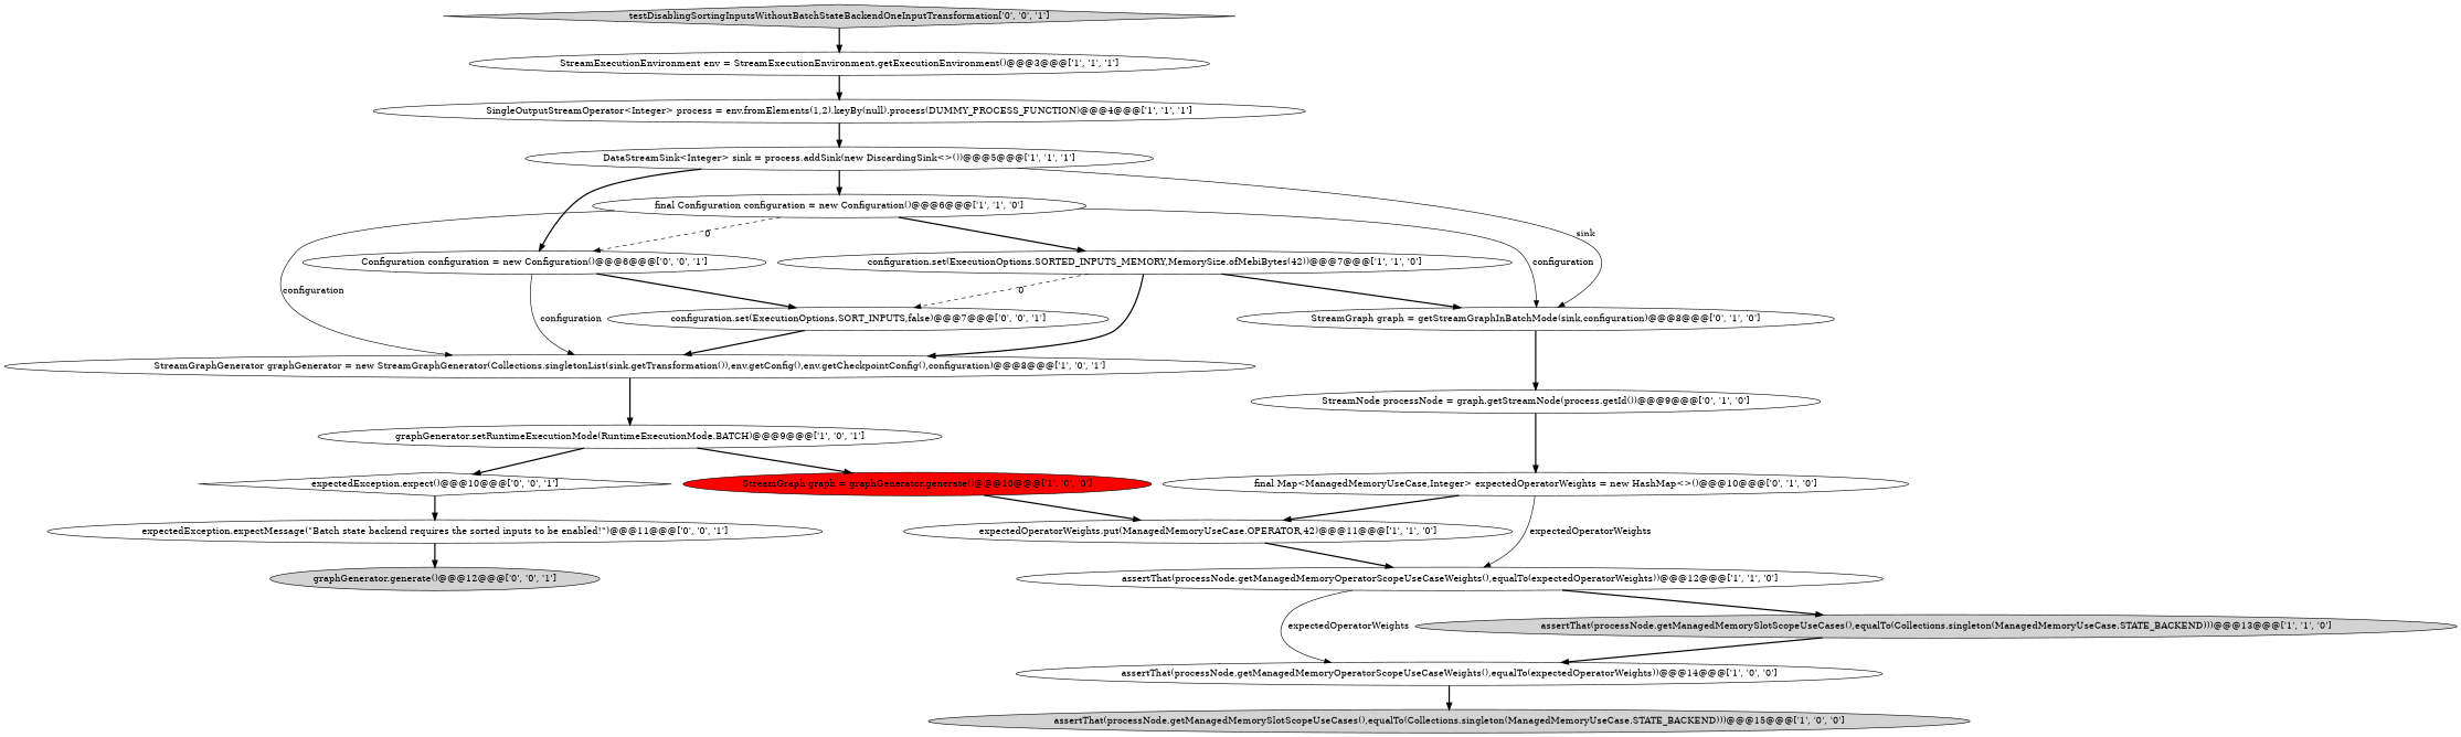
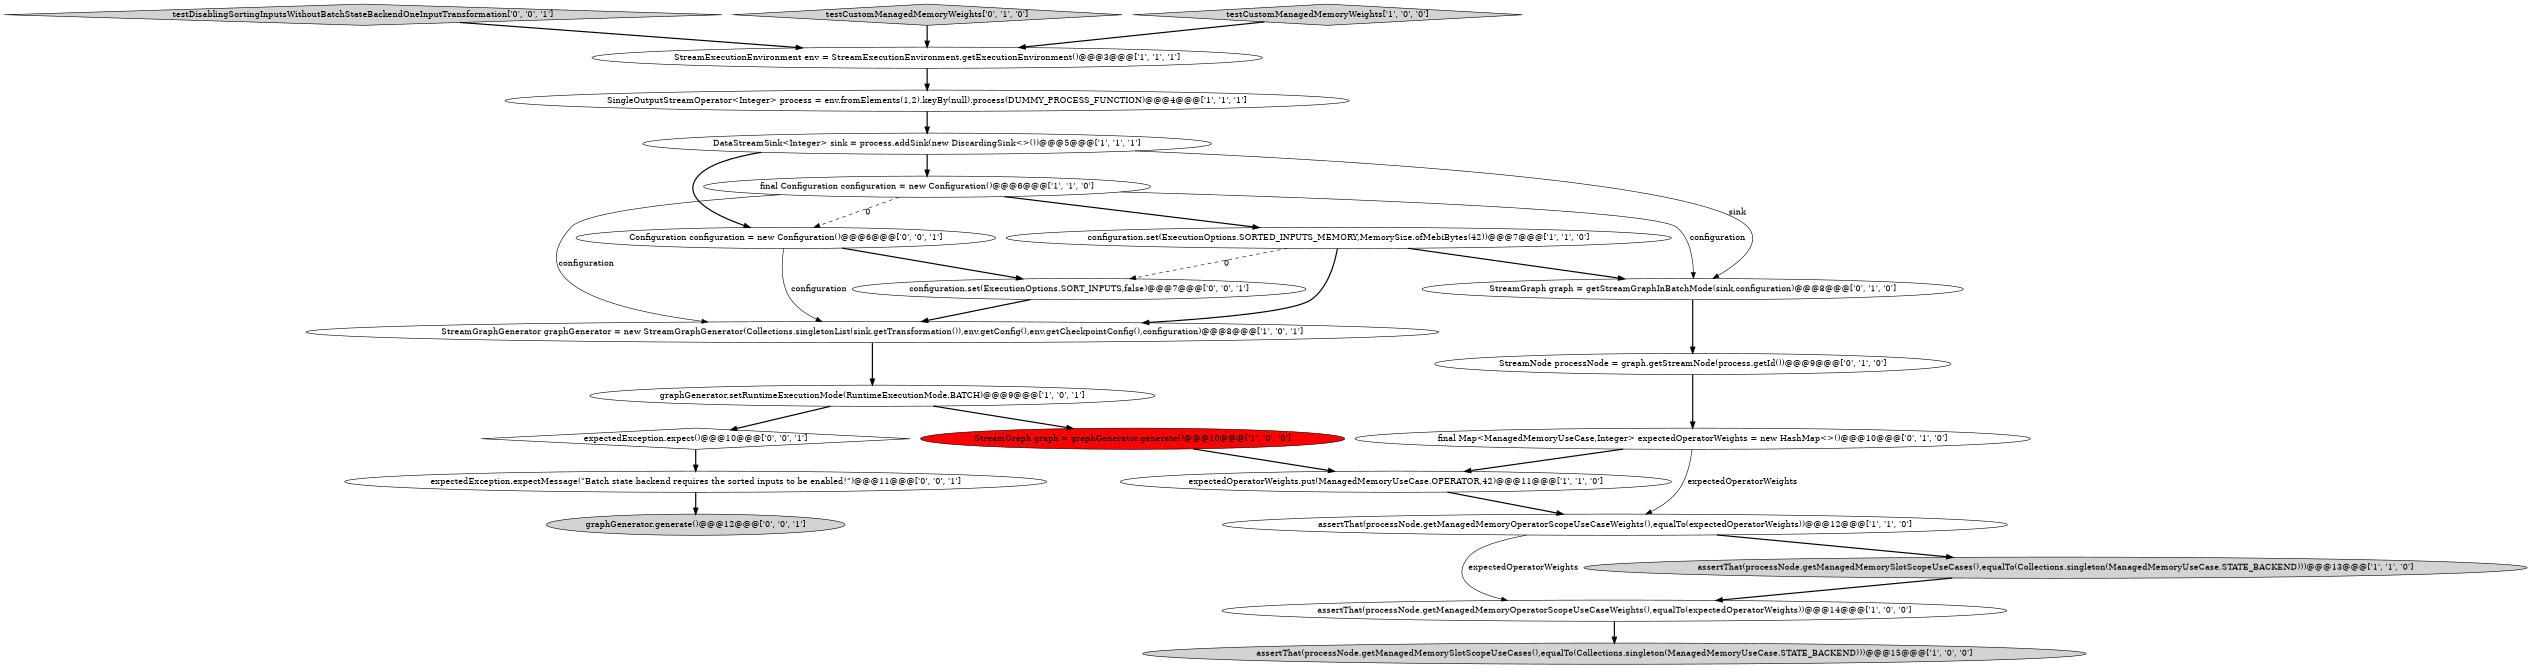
  digraph {
    node [fillcolor=white shape=ellipse style=filled]
    edge [style=bold]
    n1 [label="assertThat(processNode.getManagedMemoryOperatorScopeUseCaseWeights(),equalTo(expectedOperatorWeights))@@@14@@@['1', '0', '0']"]
    n2 [fillcolor=lightgray label="assertThat(processNode.getManagedMemorySlotScopeUseCases(),equalTo(Collections.singleton(ManagedMemoryUseCase.STATE_BACKEND)))@@@15@@@['1', '0', '0']"]
    n3 [fillcolor=lightgray label="assertThat(processNode.getManagedMemorySlotScopeUseCases(),equalTo(Collections.singleton(ManagedMemoryUseCase.STATE_BACKEND)))@@@13@@@['1', '1', '0']"]
    n4 [label="graphGenerator.setRuntimeExecutionMode(RuntimeExecutionMode.BATCH)@@@9@@@['1', '0', '1']"]
    n5 [fillcolor=red label="StreamGraph graph = graphGenerator.generate()@@@10@@@['1', '0', '0']"]
    n6 [label="expectedException.expect()@@@10@@@['0', '0', '1']" shape=diamond]
    n7 [label="expectedOperatorWeights.put(ManagedMemoryUseCase.OPERATOR,42)@@@11@@@['1', '1', '0']"]
    n8 [label="expectedException.expectMessage(\"Batch state backend requires the sorted inputs to be enabled!\")@@@11@@@['0', '0', '1']"]
    n9 [label="final Map<ManagedMemoryUseCase,Integer> expectedOperatorWeights = new HashMap<>()@@@10@@@['0', '1', '0']"]
    n10 [label="assertThat(processNode.getManagedMemoryOperatorScopeUseCaseWeights(),equalTo(expectedOperatorWeights))@@@12@@@['1', '1', '0']"]
    n11 [label="DataStreamSink<Integer> sink = process.addSink(new DiscardingSink<>())@@@5@@@['1', '1', '1']"]
    n12 [label="Configuration configuration = new Configuration()@@@6@@@['0', '0', '1']"]
    n13 [label="final Configuration configuration = new Configuration()@@@6@@@['1', '1', '0']"]
    n14 [label="StreamGraph graph = getStreamGraphInBatchMode(sink,configuration)@@@8@@@['0', '1', '0']"]
    n15 [label="configuration.set(ExecutionOptions.SORT_INPUTS,false)@@@7@@@['0', '0', '1']"]
    n16 [label="StreamGraphGenerator graphGenerator = new StreamGraphGenerator(Collections.singletonList(sink.getTransformation()),env.getConfig(),env.getCheckpointConfig(),configuration)@@@8@@@['1', '0', '1']"]
    n17 [label="configuration.set(ExecutionOptions.SORTED_INPUTS_MEMORY,MemorySize.ofMebiBytes(42))@@@7@@@['1', '1', '0']"]
    n18 [label="StreamNode processNode = graph.getStreamNode(process.getId())@@@9@@@['0', '1', '0']"]
    n19 [label="StreamExecutionEnvironment env = StreamExecutionEnvironment.getExecutionEnvironment()@@@3@@@['1', '1', '1']"]
    n20 [label="SingleOutputStreamOperator<Integer> process = env.fromElements(1,2).keyBy(null).process(DUMMY_PROCESS_FUNCTION)@@@4@@@['1', '1', '1']"]
    n21 [fillcolor=lightgray label="testDisablingSortingInputsWithoutBatchStateBackendOneInputTransformation['0', '0', '1']" shape=diamond]
    n22 [fillcolor=lightgray label="graphGenerator.generate()@@@12@@@['0', '0', '1']"]
+   n23 [fillcolor=lightgray label="testCustomManagedMemoryWeights['0', '1', '0']" shape=diamond]
+   n24 [fillcolor=lightgray label="testCustomManagedMemoryWeights['1', '0', '0']" shape=diamond]
    n1 -> n2
    n3 -> n1
    n4 -> n5
    n4 -> n6
    n5 -> n7
    n6 -> n8
    n7 -> n10
    n8 -> n22
    n9 -> n7
    n9 -> n10 [label=expectedOperatorWeights style=solid]
    n10 -> n1 [label=expectedOperatorWeights style=solid]
    n10 -> n3
    n11 -> n12
    n11 -> n13
    n11 -> n14 [label=sink style=solid]
    n12 -> n15
    n12 -> n16 [label=configuration style=solid]
    n13 -> n12 [label=0 style=dashed]
    n13 -> n14 [label=configuration style=solid]
    n13 -> n16 [label=configuration style=solid]
    n13 -> n17
    n14 -> n18
    n15 -> n16
    n16 -> n4
    n17 -> n14
    n17 -> n15 [label=0 style=dashed]
    n17 -> n16
    n18 -> n9
    n19 -> n20
    n20 -> n11
    n21 -> n19
+   n23 -> n19
+   n24 -> n19
  }
